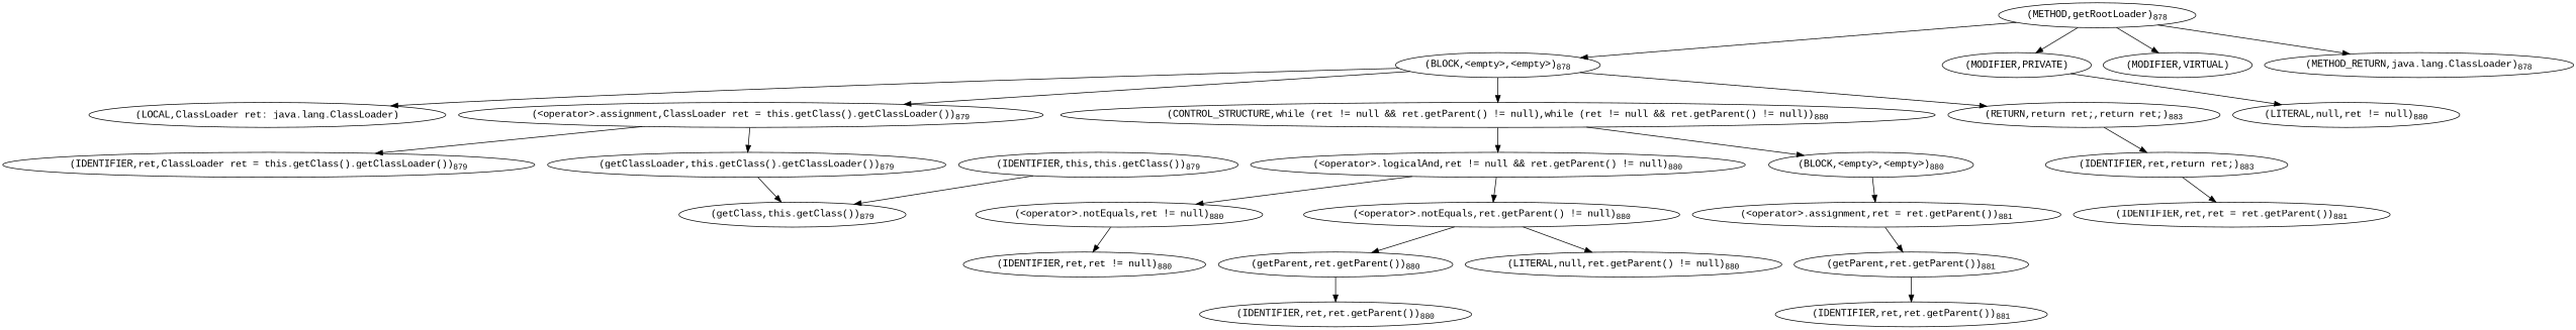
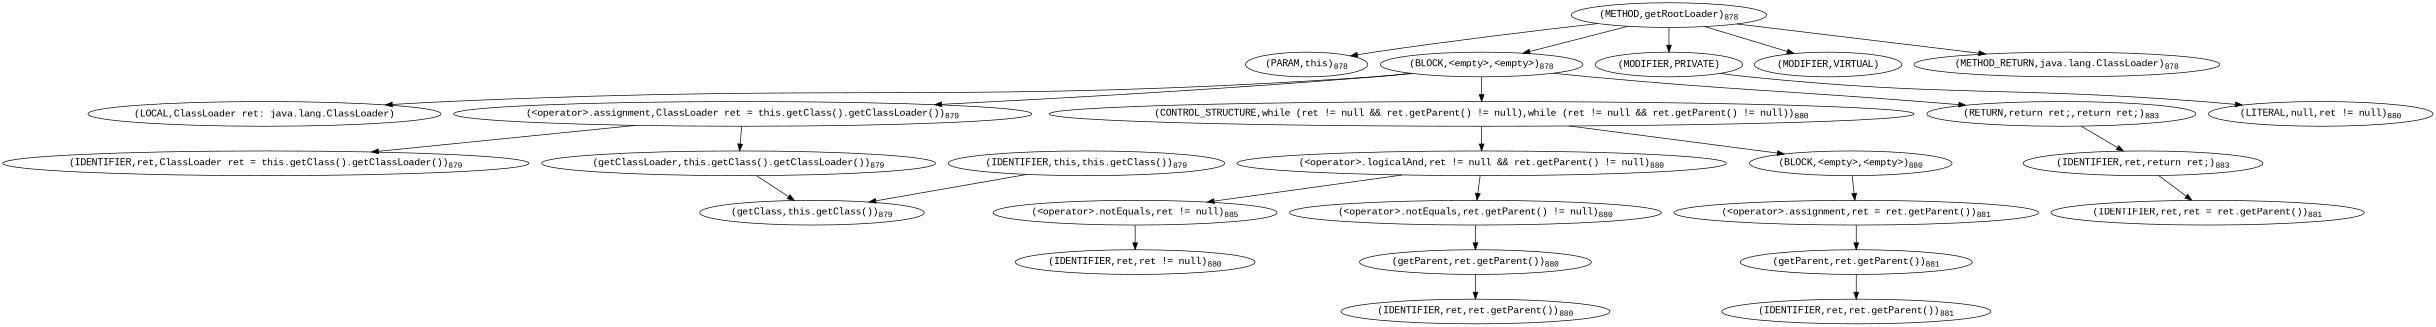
  digraph {
    fontname="Liberation Mono"
    node [fontname="Liberation Mono"]
    edge [fontname="Liberation Mono"]
    n1 [label=<(METHOD,getRootLoader)<SUB>878</SUB>>]
+   n2 [label=<(PARAM,this)<SUB>878</SUB>>]
    n3 [label=<(BLOCK,&lt;empty&gt;,&lt;empty&gt;)<SUB>878</SUB>>]
    n4 [label=<(MODIFIER,PRIVATE)>]
    n5 [label=<(MODIFIER,VIRTUAL)>]
    n6 [label=<(METHOD_RETURN,java.lang.ClassLoader)<SUB>878</SUB>>]
    n7 [label=<(LOCAL,ClassLoader ret: java.lang.ClassLoader)>]
    n8 [label=<(&lt;operator&gt;.assignment,ClassLoader ret = this.getClass().getClassLoader())<SUB>879</SUB>>]
    n9 [label=<(CONTROL_STRUCTURE,while (ret != null &amp;&amp; ret.getParent() != null),while (ret != null &amp;&amp; ret.getParent() != null))<SUB>880</SUB>>]
    n10 [label=<(RETURN,return ret;,return ret;)<SUB>883</SUB>>]
    n11 [label=<(LITERAL,null,ret != null)<SUB>880</SUB>>]
    n12 [label=<(IDENTIFIER,ret,ClassLoader ret = this.getClass().getClassLoader())<SUB>879</SUB>>]
    n13 [label=<(getClassLoader,this.getClass().getClassLoader())<SUB>879</SUB>>]
    n14 [label=<(&lt;operator&gt;.logicalAnd,ret != null &amp;&amp; ret.getParent() != null)<SUB>880</SUB>>]
    n15 [label=<(BLOCK,&lt;empty&gt;,&lt;empty&gt;)<SUB>880</SUB>>]
    n16 [label=<(IDENTIFIER,ret,return ret;)<SUB>883</SUB>>]
    n17 [label=<(getClass,this.getClass())<SUB>879</SUB>>]
    n18 [label=<(IDENTIFIER,this,this.getClass())<SUB>879</SUB>>]
-   n19 [label=<(&lt;operator&gt;.notEquals,ret != null)<SUB>880</SUB>>]
+   n19 [label=<(&lt;operator&gt;.notEquals,ret != null)<SUB>885</SUB>>]
    n20 [label=<(&lt;operator&gt;.notEquals,ret.getParent() != null)<SUB>880</SUB>>]
    n21 [label=<(&lt;operator&gt;.assignment,ret = ret.getParent())<SUB>881</SUB>>]
    n22 [label=<(IDENTIFIER,ret,ret != null)<SUB>880</SUB>>]
    n23 [label=<(getParent,ret.getParent())<SUB>880</SUB>>]
-   n24 [label=<(LITERAL,null,ret.getParent() != null)<SUB>880</SUB>>]
    n25 [label=<(IDENTIFIER,ret,ret.getParent())<SUB>880</SUB>>]
    n26 [label=<(getParent,ret.getParent())<SUB>881</SUB>>]
    n27 [label=<(IDENTIFIER,ret,ret = ret.getParent())<SUB>881</SUB>>]
    n28 [label=<(IDENTIFIER,ret,ret.getParent())<SUB>881</SUB>>]
+   n1 -> n2
    n1 -> n3
    n1 -> n4
    n1 -> n5
    n1 -> n6
    n3 -> n7
    n3 -> n8
    n3 -> n9
    n3 -> n10
    n4 -> n11
    n8 -> n12
    n8 -> n13
    n9 -> n14
    n9 -> n15
    n10 -> n16
    n13 -> n17
    n14 -> n19
    n14 -> n20
    n15 -> n21
    n16 -> n27
    n18 -> n17
    n19 -> n22
    n20 -> n23
-   n20 -> n24
    n21 -> n26
    n23 -> n25
    n26 -> n28
  }
